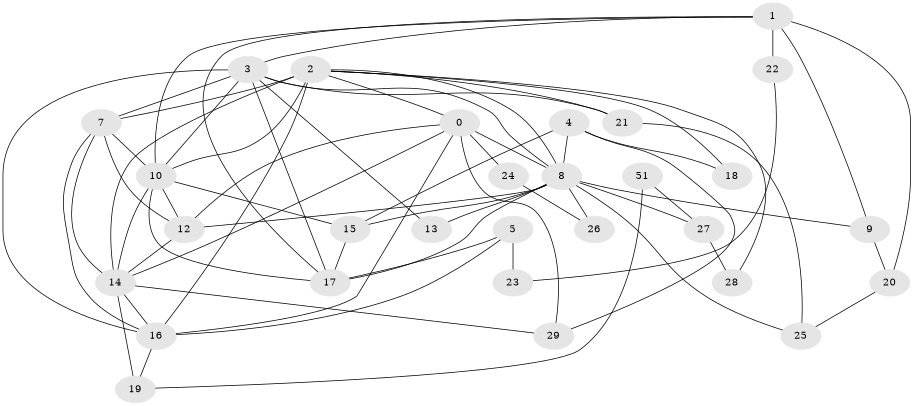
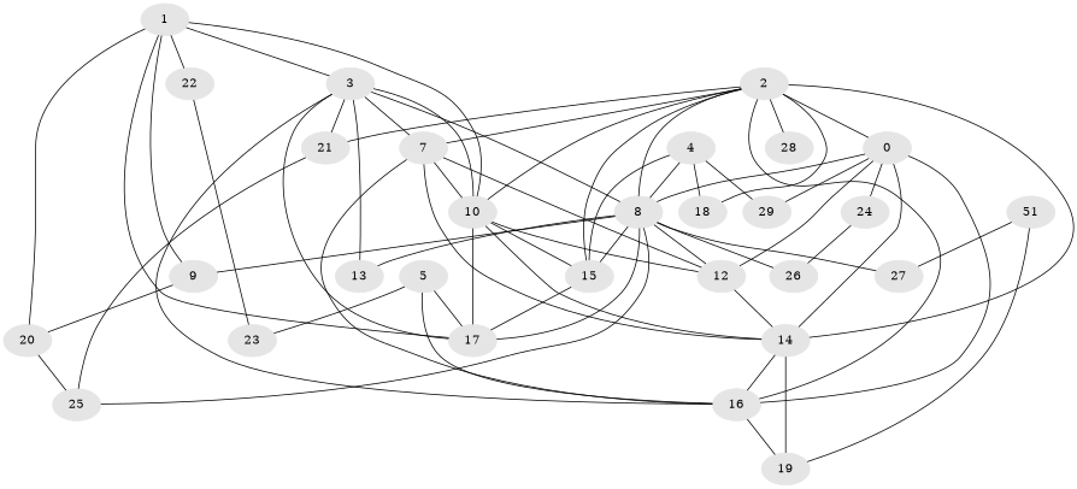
  graph {
    node [color=gray90 style=filled]
    edge [weight=1.0]
    1
    3
    9
    10
    17
    20
    22
    8
    7
    16
    21
    13
    15
    12
    25
    26
    27
    14
    23
    2
    n21 [label=0]
    18
    28
    29
    24
    19
    4
    5
    n29 [label=51]
    1 -- 3
    1 -- 9
    1 -- 10
    1 -- 17
    1 -- 20 [weight=2.0]
    1 -- 22 [weight=2.0]
    3 -- 10
    3 -- 17
    3 -- 8
    3 -- 7
    3 -- 16
    3 -- 21
    3 -- 13
    9 -- 20
    10 -- 17
    10 -- 15
    10 -- 12 [weight=2.0]
    10 -- 14 [weight=2.0]
    20 -- 25
    22 -- 23
    8 -- 9
    8 -- 17
    8 -- 13
    8 -- 15
    8 -- 12 [weight=2.0]
    8 -- 25
    8 -- 26
    8 -- 27
    7 -- 10 [weight=2.0]
    7 -- 16
    7 -- 12
    7 -- 14
    16 -- 19
    21 -- 25
    15 -- 17
    12 -- 14
-   27 -- 28
    14 -- 16
-   14 -- 29
    14 -- 19 [weight=2.0]
    2 -- 10
    2 -- 8
    2 -- 7
    2 -- 16
    2 -- 21
+   2 -- 15
    2 -- 14 [weight=3.0]
    2 -- n21
    2 -- 18
    2 -- 28
    n21 -- 8
    n21 -- 16
    n21 -- 12
    n21 -- 14
    n21 -- 29
    n21 -- 24
    24 -- 26
    4 -- 8
    4 -- 15
    4 -- 18
    4 -- 29
    5 -- 17
    5 -- 16
    5 -- 23
    n29 -- 27
    n29 -- 19
  }
